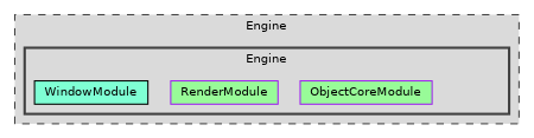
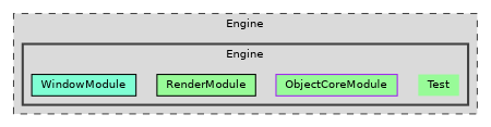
  digraph {
    compound=true
    node [fontname=Helvetica fontsize=10 shape=box style=filled fillcolor=palegreen color=purple]
+   n1 [height=0.2 label=Test shape=plaintext width=0.4]
    n2 [height=0.2 label=ObjectCoreModule width=0.4]
-   n3 [height=0.2 label=RenderModule width=0.4]
+   n3 [color=black height=0.2 label=RenderModule width=0.4]
    n4 [color=black fillcolor=aquamarine height=0.2 label=WindowModule width=0.4]
    subgraph cluster_1 {
      bgcolor="#dadada"
      fontname=Helvetica
      fontsize=10
      label=Engine
      pencolor=grey25
      style="filled,dashed"
      subgraph cluster_2 {
        bgcolor="#dadada"
        fontname=Helvetica
        fontsize=10
        pencolor=grey25
        style="filled,bold"
+       n1
        n2
        n3
        n4
      }
    }
  }
